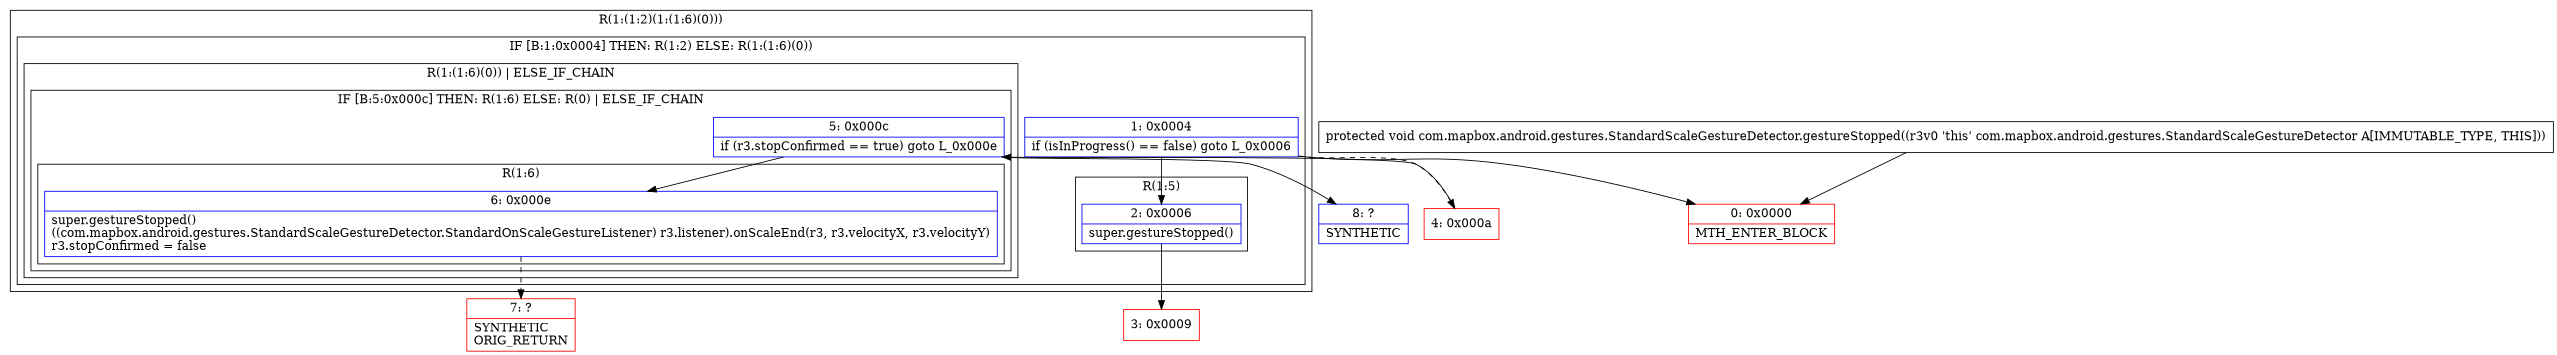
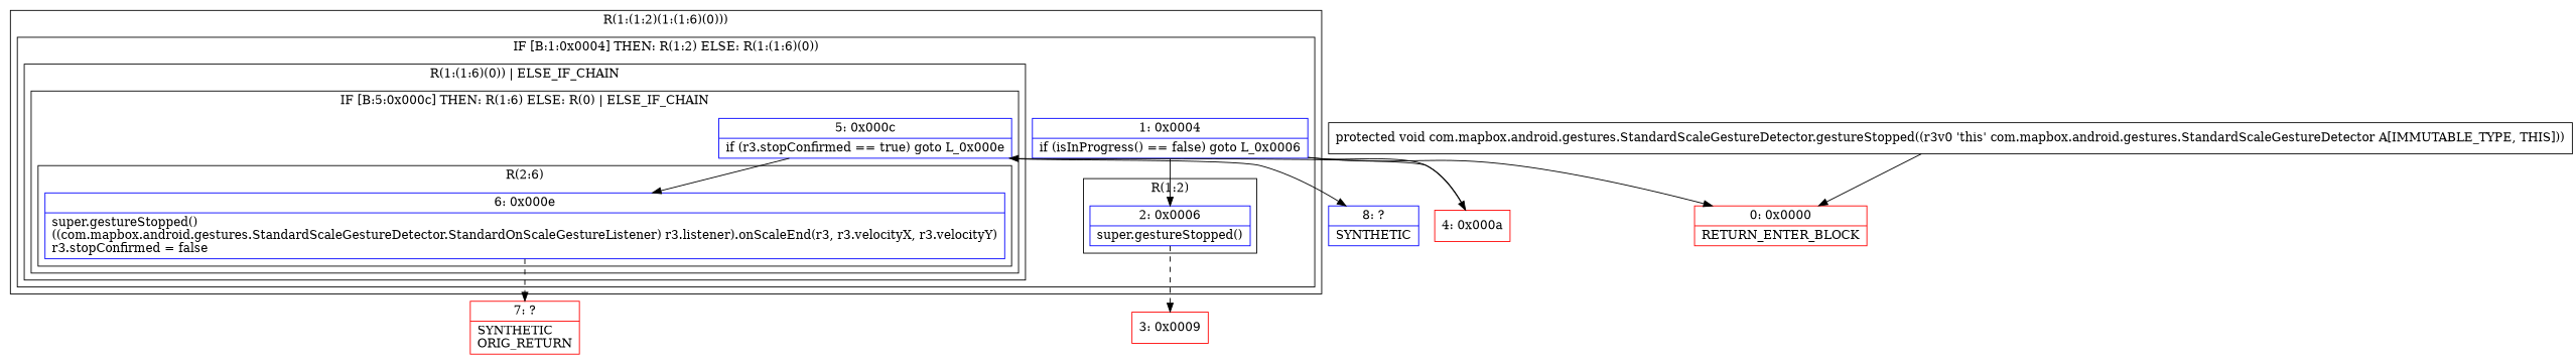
  digraph {
    node [color=blue shape=record]
    n1 [label="{2\:\ 0x0006|super.gestureStopped()\l}"]
    n2 [label="{6\:\ 0x000e|super.gestureStopped()\l((com.mapbox.android.gestures.StandardScaleGestureDetector.StandardOnScaleGestureListener) r3.listener).onScaleEnd(r3, r3.velocityX, r3.velocityY)\lr3.stopConfirmed = false\l}"]
    n3 [label="{5\:\ 0x000c|if (r3.stopConfirmed == true) goto L_0x000e\l}"]
    n4 [label="{1\:\ 0x0004|if (isInProgress() == false) goto L_0x0006\l}"]
    n5 [color=red label="{3\:\ 0x0009}"]
    n6 [color=red label="{7\:\ ?|SYNTHETIC\lORIG_RETURN\l}"]
    n7 [label="{8\:\ ?|SYNTHETIC\l}"]
    n8 [color=red label="{4\:\ 0x000a}"]
-   n9 [color=red label="{0\:\ 0x0000|MTH_ENTER_BLOCK\l}"]
+   n9 [color=red label="{0\:\ 0x0000|RETURN_ENTER_BLOCK\l}"]
    n10 [label="{protected void com.mapbox.android.gestures.StandardScaleGestureDetector.gestureStopped((r3v0 'this' com.mapbox.android.gestures.StandardScaleGestureDetector A[IMMUTABLE_TYPE, THIS])) }" color=""]
    subgraph cluster_1 {
      label="R(1:(1:2)(1:(1:6)(0)))"
      subgraph cluster_2 {
        label="IF [B:1:0x0004] THEN: R(1:2) ELSE: R(1:(1:6)(0))"
        n4
        subgraph cluster_3 {
-         label="R(1:5)"
+         label="R(1:2)"
          n1
        }
        subgraph cluster_4 {
          label="R(1:(1:6)(0)) | ELSE_IF_CHAIN\l"
          subgraph cluster_5 {
            label="IF [B:5:0x000c] THEN: R(1:6) ELSE: R(0) | ELSE_IF_CHAIN\l"
            n3
            subgraph cluster_6 {
-             label="R(1:6)"
+             label="R(2:6)"
              n2
            }
            subgraph cluster_7 {
              label="R(0)"
            }
          }
        }
      }
    }
-   n1 -> n5
+   n1 -> n5 [style=dashed]
    n2 -> n6 [style=dashed]
    n3 -> n2
    n3 -> n7 [style=solid]
    n4 -> n1
-   n4 -> n8 [style=dashed]
+   n4 -> n8 [style=solid]
    n4 -> n9
    n8 -> n3
    n10 -> n9
  }
